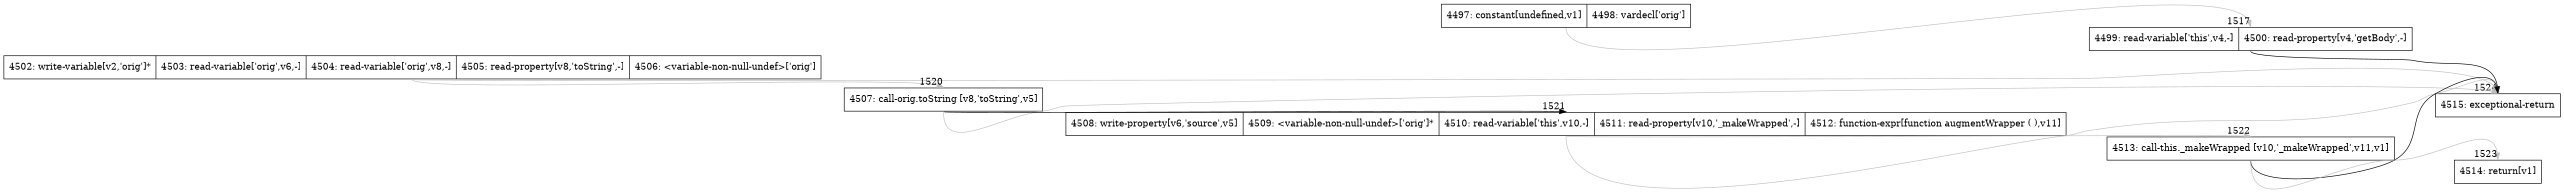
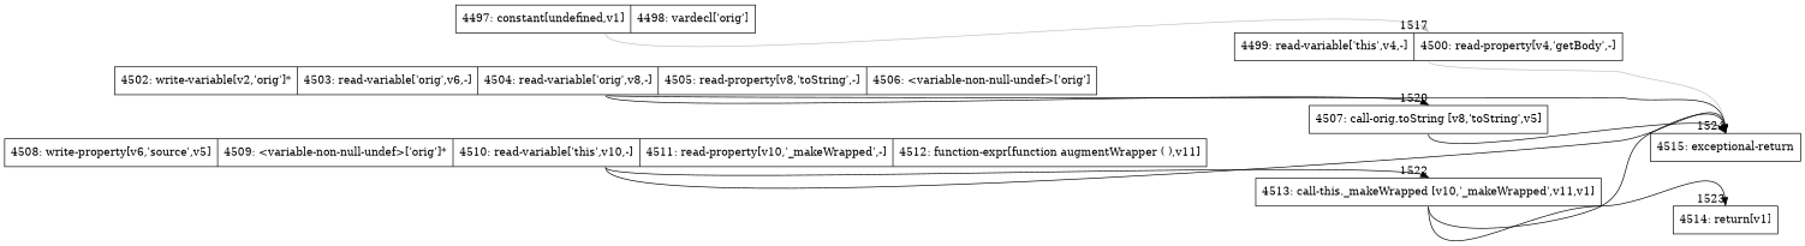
  digraph {
    rankdir=LR
    node [shape=record]
    edge [color=gray headport=n tailport=s]
    n1 [label="{4497: constant[undefined,v1]|4498: vardecl['orig']}"]
    n2 [label="{4499: read-variable['this',v4,-]|4500: read-property[v4,'getBody',-]}"]
    n3 [label="{4515: exceptional-return}"]
    n4 [label="{4502: write-variable[v2,'orig']*|4503: read-variable['orig',v6,-]|4504: read-variable['orig',v8,-]|4505: read-property[v8,'toString',-]|4506: \<variable-non-null-undef\>['orig']}"]
    n5 [label="{4507: call-orig.toString [v8,'toString',v5]}"]
    n6 [label="{4508: write-property[v6,'source',v5]|4509: \<variable-non-null-undef\>['orig']*|4510: read-variable['this',v10,-]|4511: read-property[v10,'_makeWrapped',-]|4512: function-expr[function augmentWrapper ( ),v11]}"]
    n7 [label="{4513: call-this._makeWrapped [v10,'_makeWrapped',v11,v1]}"]
    n8 [label="{4514: return[v1]}"]
    n1 -> n2 [headlabel="      1517"]
-   n2 -> n3 [color=black headlabel="      1524"]
-   n4 -> n3
-   n4 -> n5 [headlabel="      1520"]
-   n5 -> n3
-   n5 -> n6 [headlabel="      1521" color=""]
-   n6 -> n3
-   n6 -> n7 [headlabel="      1522"]
+   n2 -> n3 [headlabel="      1524"]
+   n4 -> n3 [color=black]
+   n4 -> n5 [headlabel="      1520" color=""]
+   n5 -> n3 [color=black]
+   n6 -> n3 [color=black]
+   n6 -> n7 [headlabel="      1522" color=""]
    n7 -> n3 [color=black]
-   n7 -> n8 [headlabel="      1523"]
+   n7 -> n8 [headlabel="      1523" color=""]
  }
